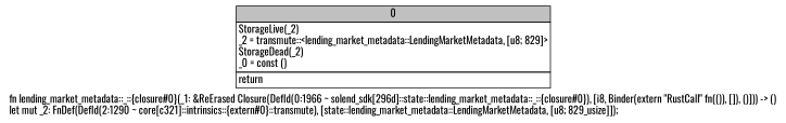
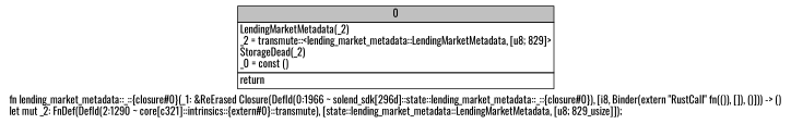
  digraph {
    fontname=Oswald
    label=<fn lending_market_metadata::_::{closure#0}(_1: &amp;ReErased Closure(DefId(0:1966 ~ solend_sdk[296d]::state::lending_market_metadata::_::{closure#0}), [i8, Binder(extern &quot;RustCall&quot; fn(()), []), ()])) -&gt; ()<br align="left"/>let mut _2: FnDef(DefId(2:1290 ~ core[c321]::intrinsics::{extern#0}::transmute), [state::lending_market_metadata::LendingMarketMetadata, [u8; 829_usize]]);<br align="left"/>>
-   n1 [fontname=Oswald label=<<table border="0" cellborder="1" cellspacing="0"><tr><td bgcolor="gray" align="center" colspan="1">0</td></tr><tr><td align="left" balign="left">StorageLive(_2)<br/>_2 = transmute::&lt;lending_market_metadata::LendingMarketMetadata, [u8; 829]&gt;<br/>StorageDead(_2)<br/>_0 = const ()<br/></td></tr><tr><td align="left">return</td></tr></table>> shape=none]
+   n1 [fontname=Oswald label=<<table border="0" cellborder="1" cellspacing="0"><tr><td bgcolor="gray" align="center" colspan="1">0</td></tr><tr><td align="left" balign="left">LendingMarketMetadata(_2)<br/>_2 = transmute::&lt;lending_market_metadata::LendingMarketMetadata, [u8; 829]&gt;<br/>StorageDead(_2)<br/>_0 = const ()<br/></td></tr><tr><td align="left">return</td></tr></table>> shape=none]
  }
